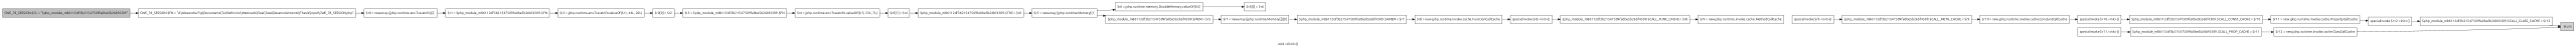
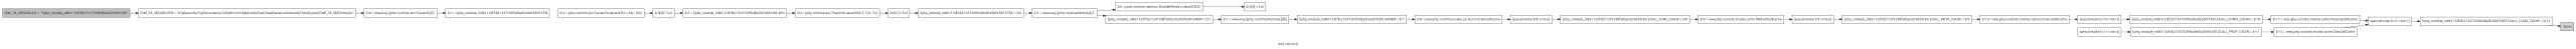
  digraph {
    fontname=Ubuntu
    label="void <clinit>()"
    rankdir=LR
    node [fontname=Ubuntu shape=box]
    edge [fontname=Ubuntu]
    n1 [fillcolor=gray label="CWE_78_SESSION.$CL = \"$php_module_m86112df3b21547509fa0be5b26bf4309\"" style=filled]
    n2 [label="CWE_78_SESSION.$FN = \"d:\\Alexandra Fig\\Documents\\T\u00e9cnico\\Mestrado\\Tese\\Tese\\Desenvolvimento\\Thesis\\input\\CWE_78_SESSION.php\""]
    n3 [label="$r0 = newarray (jphp.runtime.env.TraceInfo)[2]"]
    n4 [label="$r1 = $php_module_m86112df3b21547509fa0be5b26bf4309.$FN"]
    n5 [label="$r2 = jphp.runtime.env.TraceInfo.valueOf($r1, 44L, 20L)"]
    n6 [label="$r0[0] = $r2"]
    n7 [label="$r3 = $php_module_m86112df3b21547509fa0be5b26bf4309.$FN"]
    n8 [label="$r4 = jphp.runtime.env.TraceInfo.valueOf($r3, 53L, 7L)"]
    n9 [label="$r0[1] = $r4"]
    n10 [label="$php_module_m86112df3b21547509fa0be5b26bf4309.$TRC = $r0"]
    n11 [label="$r5 = newarray (jphp.runtime.Memory)[1]"]
    n12 [label="$r6 = jphp.runtime.memory.DoubleMemory.valueOf(0.0)"]
    n13 [label="$php_module_m86112df3b21547509fa0be5b26bf4309.$MEM = $r5"]
    n14 [label="$r5[0] = $r6"]
    n15 [label="$r7 = newarray (jphp.runtime.Memory[])[0]"]
    n16 [label="$php_module_m86112df3b21547509fa0be5b26bf4309.$AMEM = $r7"]
    n17 [label="$r8 = new jphp.runtime.invoke.cache.FunctionCallCache"]
    n18 [label="specialinvoke $r8.<init>()"]
    n19 [label="$php_module_m86112df3b21547509fa0be5b26bf4309.$CALL_FUNC_CACHE = $r8"]
    n20 [label="$r9 = new jphp.runtime.invoke.cache.MethodCallCache"]
    n21 [label="specialinvoke $r9.<init>()"]
    n22 [label="$php_module_m86112df3b21547509fa0be5b26bf4309.$CALL_METH_CACHE = $r9"]
    n23 [label="$r10 = new jphp.runtime.invoke.cache.ConstantCallCache"]
    n24 [label="specialinvoke $r10.<init>()"]
    n25 [label="$php_module_m86112df3b21547509fa0be5b26bf4309.$CALL_CONST_CACHE = $r10"]
    n26 [label="$r11 = new jphp.runtime.invoke.cache.PropertyCallCache"]
    n27 [label="specialinvoke $r12.<init>()"]
    n28 [label="specialinvoke $r11.<init>()"]
    n29 [label="$php_module_m86112df3b21547509fa0be5b26bf4309.$CALL_PROP_CACHE = $r11"]
    n30 [label="$r12 = new jphp.runtime.invoke.cache.ClassCallCache"]
    n31 [label="$php_module_m86112df3b21547509fa0be5b26bf4309.$CALL_CLASS_CACHE = $r12"]
    n32 [fillcolor=lightgray label=return style=filled]
    n1 -> n2
    n2 -> n3
    n3 -> n4
-   n4 -> n5
    n5 -> n6
    n6 -> n7
    n7 -> n8
    n8 -> n9
    n9 -> n10
    n10 -> n11
    n11 -> n12
    n11 -> n13
    n12 -> n14
    n13 -> n15
    n15 -> n16
    n16 -> n17
    n17 -> n18
    n18 -> n19
    n19 -> n20
+   n20 -> n21
    n21 -> n22
    n22 -> n23
    n23 -> n24
    n24 -> n25
    n25 -> n26
    n26 -> n27
    n27 -> n31
    n28 -> n29
    n29 -> n30
-   n30 -> n32
+   n30 -> n27
    n31 -> n32
  }
